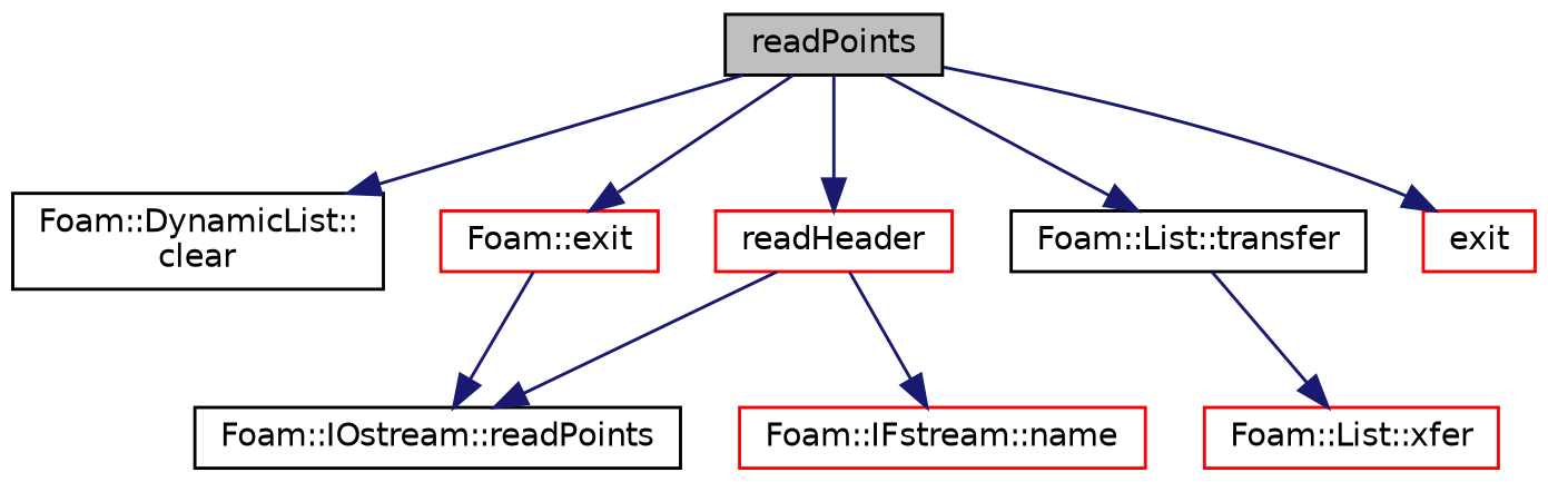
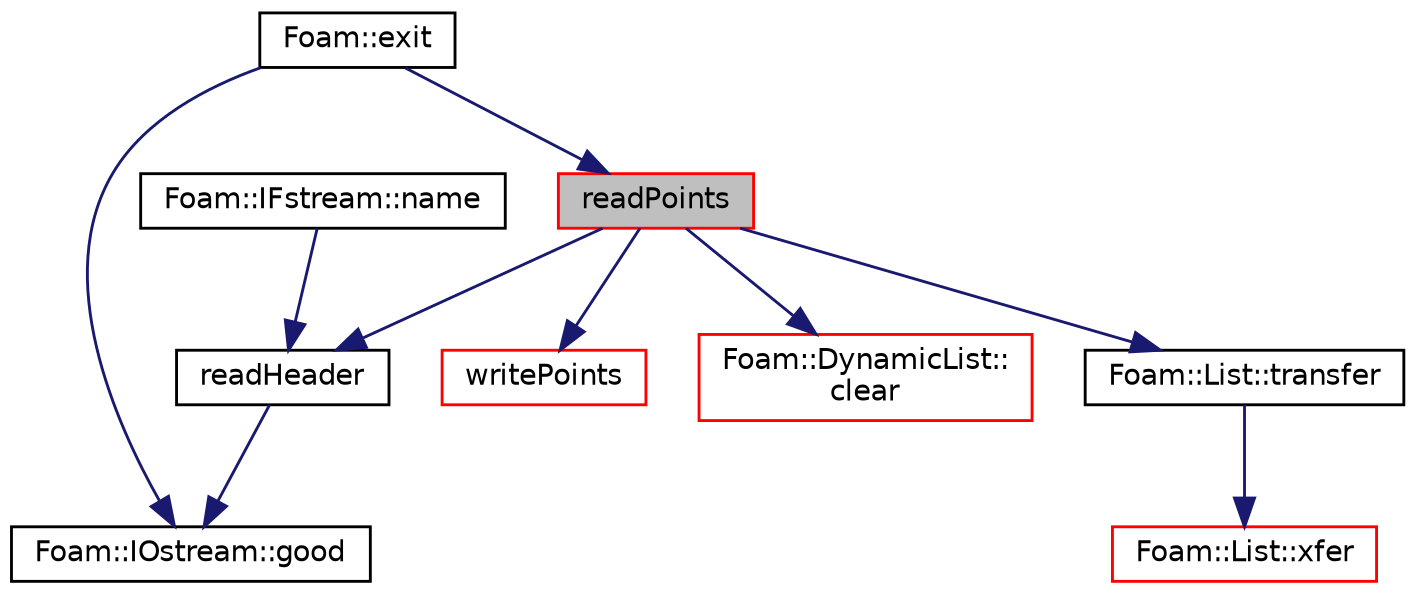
  digraph {
    rankdir=TB
    node [color=black fontname=Helvetica fontsize=10 shape=record]
    edge [color=midnightblue fontname=Helvetica fontsize=10 labelfontname=Helvetica labelfontsize=10 style=solid]
-   n1 [fillcolor=grey75 fontcolor=black height=0.2 label=readPoints style=filled width=0.4]
-   n2 [height=0.2 label="Foam::DynamicList::\lclear" width=0.4]
-   n3 [color=red height=0.2 label="Foam::exit" width=0.4]
-   n4 [color=red height=0.2 label=readHeader width=0.4]
+   n1 [color=red fillcolor=grey75 fontcolor=black height=0.2 label=readPoints style=filled width=0.4]
+   n2 [color=red height=0.2 label="Foam::DynamicList::\lclear" width=0.4]
+   n3 [height=0.2 label="Foam::exit" width=0.4]
+   n4 [height=0.2 label=readHeader width=0.4]
    n5 [height=0.2 label="Foam::List::transfer" width=0.4]
-   n6 [color=red height=0.2 label=exit width=0.4]
-   n7 [height=0.2 label="Foam::IOstream::readPoints" width=0.4]
-   n8 [color=red height=0.2 label="Foam::IFstream::name" width=0.4]
+   n6 [color=red height=0.2 label=writePoints width=0.4]
+   n7 [height=0.2 label="Foam::IOstream::good" width=0.4]
+   n8 [height=0.2 label="Foam::IFstream::name" width=0.4]
    n9 [color=red height=0.2 label="Foam::List::xfer" width=0.4]
    n1 -> n2
-   n1 -> n3
+   n3 -> n1
    n1 -> n4
    n1 -> n5
    n1 -> n6
    n3 -> n7
    n4 -> n7
-   n4 -> n8
+   n8 -> n4
    n5 -> n9
  }
